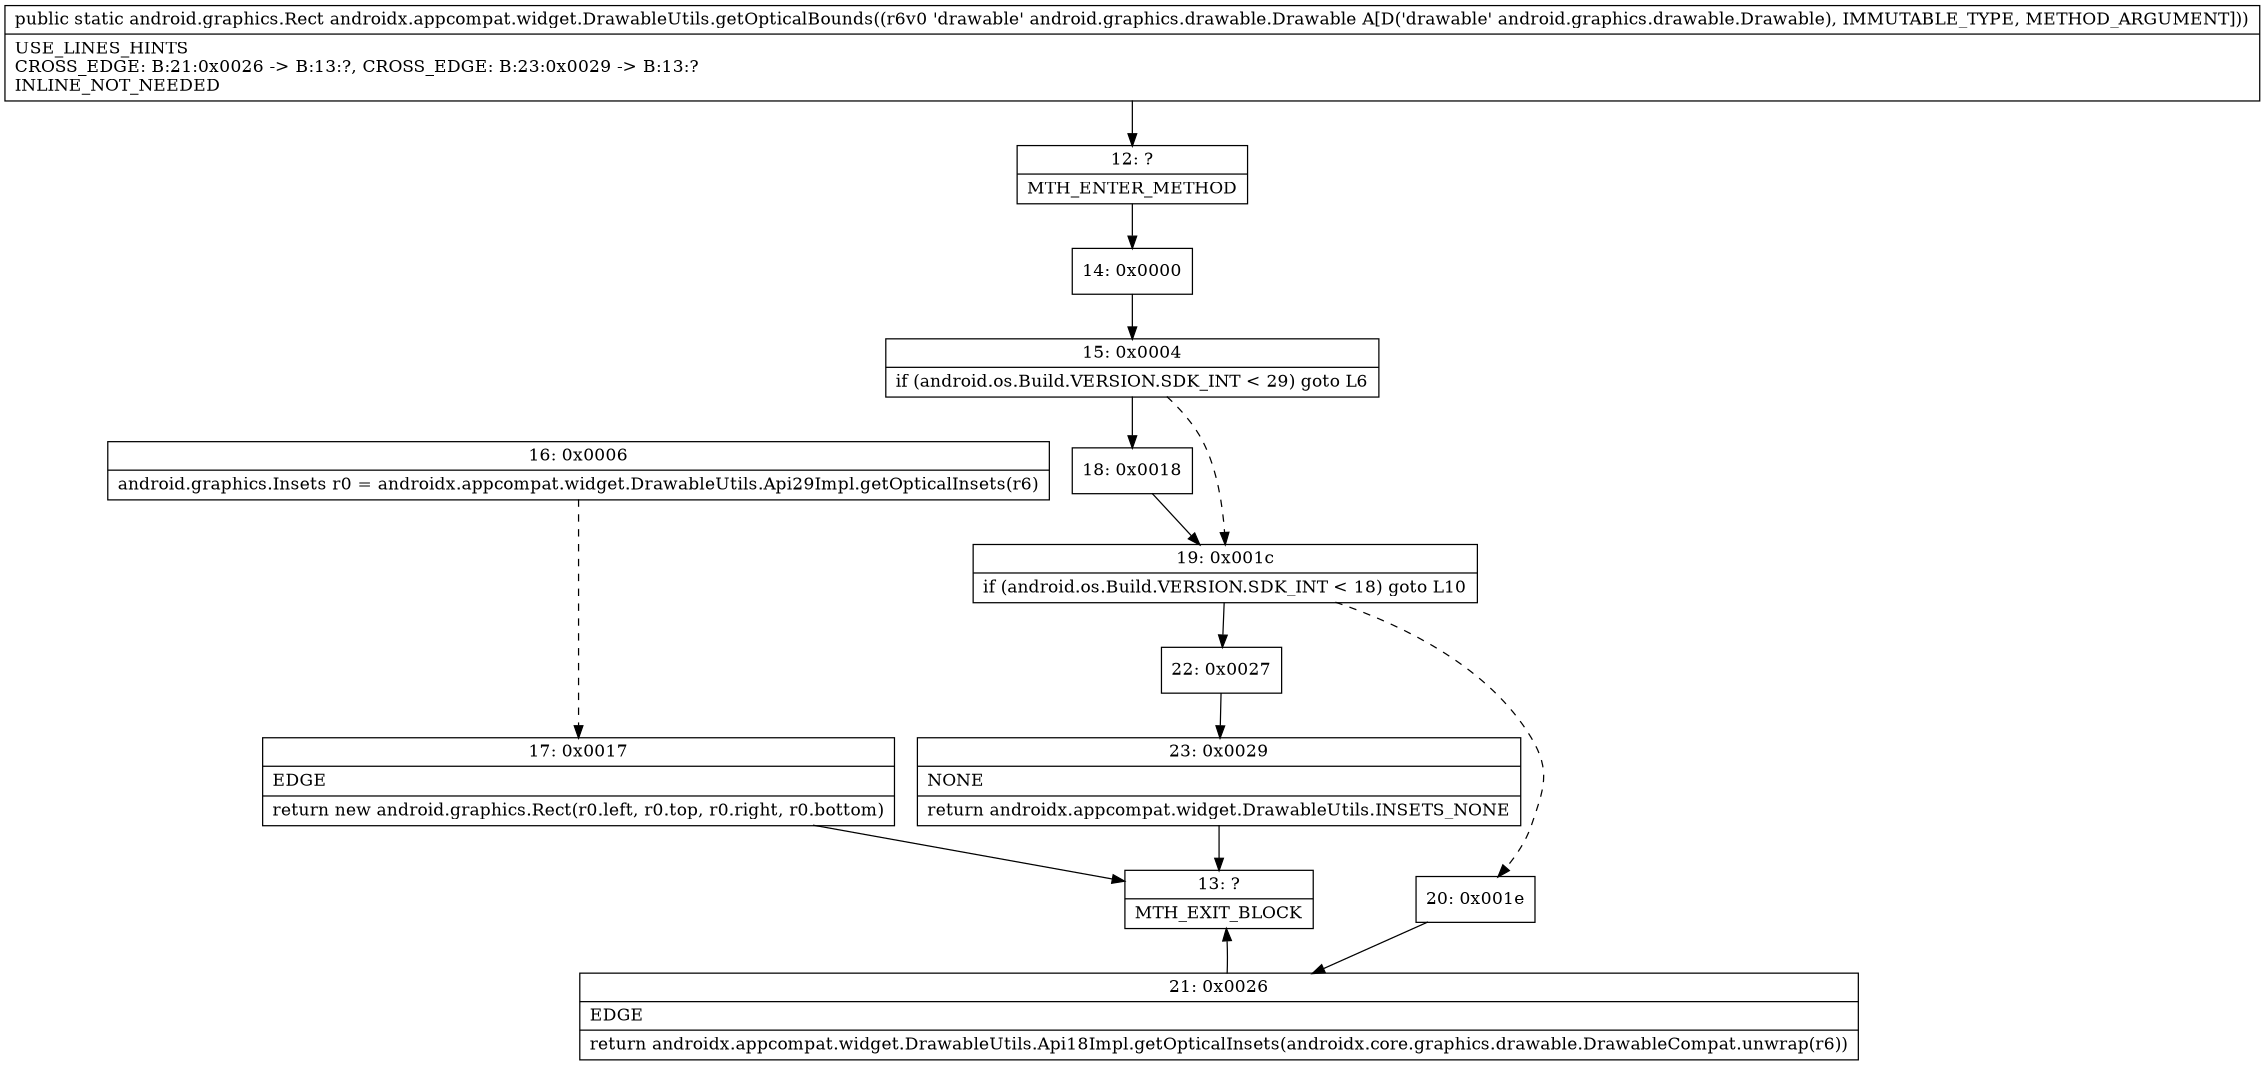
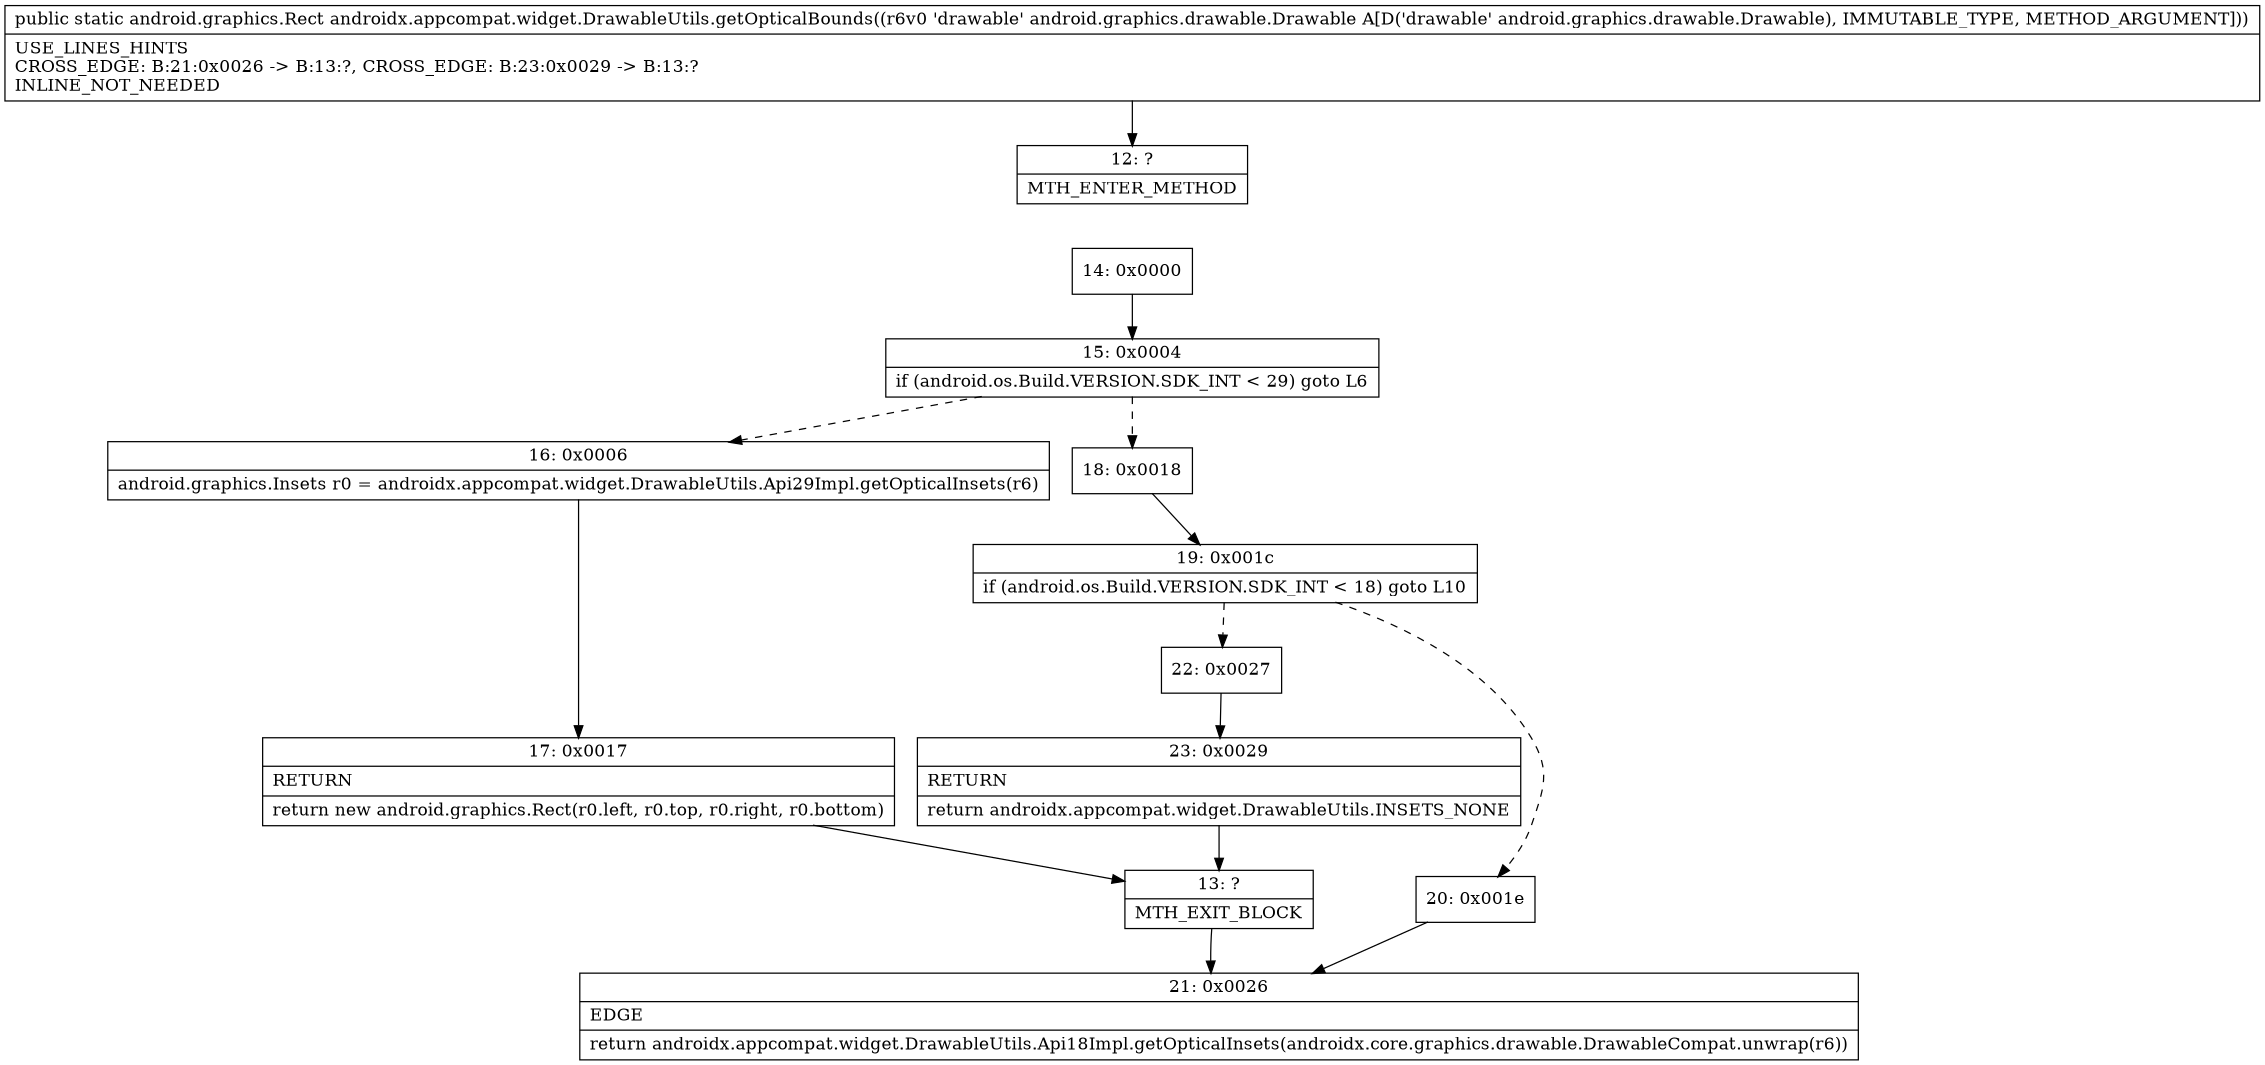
  digraph {
    node [shape=record]
    n1 [label="{12\:\ ?|MTH_ENTER_METHOD\l}"]
    n2 [label="{14\:\ 0x0000}"]
    n3 [label="{15\:\ 0x0004|if (android.os.Build.VERSION.SDK_INT \< 29) goto L6\l}"]
    n4 [label="{16\:\ 0x0006|android.graphics.Insets r0 = androidx.appcompat.widget.DrawableUtils.Api29Impl.getOpticalInsets(r6)\l}"]
    n5 [label="{18\:\ 0x0018}"]
-   n6 [label="{17\:\ 0x0017|EDGE\l|return new android.graphics.Rect(r0.left, r0.top, r0.right, r0.bottom)\l}"]
+   n6 [label="{17\:\ 0x0017|RETURN\l|return new android.graphics.Rect(r0.left, r0.top, r0.right, r0.bottom)\l}"]
    n7 [label="{19\:\ 0x001c|if (android.os.Build.VERSION.SDK_INT \< 18) goto L10\l}"]
    n8 [label="{13\:\ ?|MTH_EXIT_BLOCK\l}"]
    n9 [label="{20\:\ 0x001e}"]
    n10 [label="{22\:\ 0x0027}"]
    n11 [label="{21\:\ 0x0026|EDGE\l|return androidx.appcompat.widget.DrawableUtils.Api18Impl.getOpticalInsets(androidx.core.graphics.drawable.DrawableCompat.unwrap(r6))\l}"]
-   n12 [label="{23\:\ 0x0029|NONE\l|return androidx.appcompat.widget.DrawableUtils.INSETS_NONE\l}"]
+   n12 [label="{23\:\ 0x0029|RETURN\l|return androidx.appcompat.widget.DrawableUtils.INSETS_NONE\l}"]
    n13 [label="{public static android.graphics.Rect androidx.appcompat.widget.DrawableUtils.getOpticalBounds((r6v0 'drawable' android.graphics.drawable.Drawable A[D('drawable' android.graphics.drawable.Drawable), IMMUTABLE_TYPE, METHOD_ARGUMENT]))  | USE_LINES_HINTS\lCROSS_EDGE: B:21:0x0026 \-\> B:13:?, CROSS_EDGE: B:23:0x0029 \-\> B:13:?\lINLINE_NOT_NEEDED\l}"]
-   n1 -> n2
    n2 -> n3
-   n3 -> n7 [style=dashed]
-   n3 -> n5
-   n4 -> n6 [style=dashed]
+   n3 -> n4 [style=dashed]
+   n3 -> n5 [style=dashed]
+   n4 -> n6
    n5 -> n7
    n6 -> n8
    n7 -> n9 [style=dashed]
-   n7 -> n10
+   n7 -> n10 [style=dashed]
    n9 -> n11
    n10 -> n12
-   n11 -> n8
+   n8 -> n11
    n12 -> n8
    n13 -> n1
  }
